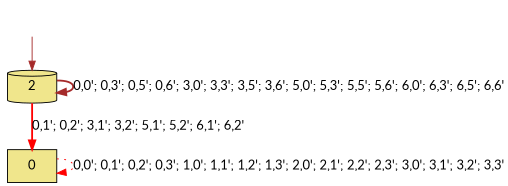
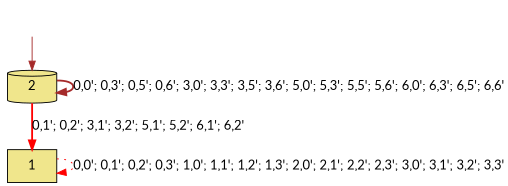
  digraph {
    fontname=Lato
    node [style=filled fontname=Lato fillcolor=khaki]
    edge [color=brown style=bold fontname=Lato]
    initial [style=invis width=0 fillcolor=""]
    2 [shape=cylinder]
-   1 [shape=box label=0]
+   1 [shape=box]
    initial -> 2 [style=solid]
    2 -> 2 [label="0,0'; 0,3'; 0,5'; 0,6'; 3,0'; 3,3'; 3,5'; 3,6'; 5,0'; 5,3'; 5,5'; 5,6'; 6,0'; 6,3'; 6,5'; 6,6'"]
    2 -> 1 [label="0,1'; 0,2'; 3,1'; 3,2'; 5,1'; 5,2'; 6,1'; 6,2'" color=red]
    1 -> 1 [label="0,0'; 0,1'; 0,2'; 0,3'; 1,0'; 1,1'; 1,2'; 1,3'; 2,0'; 2,1'; 2,2'; 2,3'; 3,0'; 3,1'; 3,2'; 3,3'" color=red style=dotted]
  }
